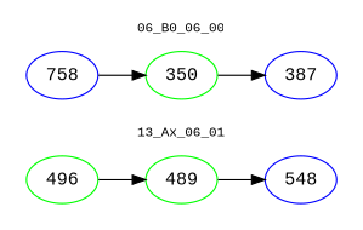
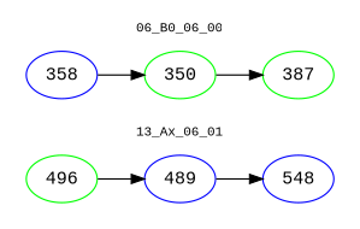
  digraph {
    fontname="Liberation Mono"
    rankdir=LR
    node [color=green fontname="Liberation Mono"]
    edge [color=black fontname="Liberation Mono"]
    n1 [label=496]
-   n2 [label=489]
+   n2 [color=blue label=489]
    n3 [color=blue label=548]
-   n4 [color=blue label=758]
+   n4 [color=blue label=358]
    n5 [label=350]
-   n6 [color=blue label=387]
+   n6 [label=387]
    subgraph cluster_1 {
      color=white
      fontsize=10
      label="13_Ax_06_01"
      n1
      n2
      n3
    }
    subgraph cluster_2 {
      color=white
      fontsize=10
      label="06_B0_06_00"
      n4
      n5
      n6
    }
    n1 -> n2
    n2 -> n3
    n4 -> n5
    n5 -> n6
  }
